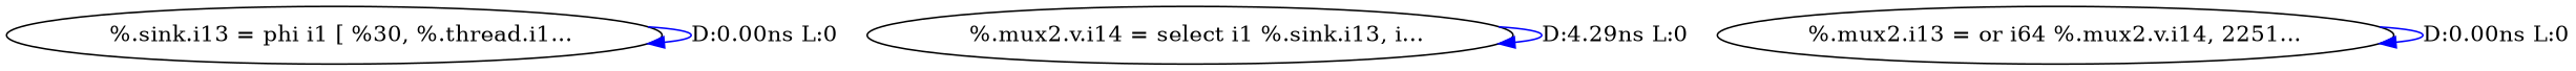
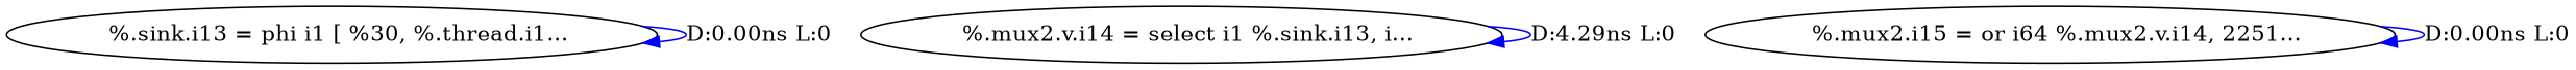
  digraph {
    edge [color=blue]
    n1 [label="  %.sink.i13 = phi i1 [ %30, %.thread.i1..."]
    n2 [label="  %.mux2.v.i14 = select i1 %.sink.i13, i..."]
-   n3 [label="%.mux2.i13 = or i64 %.mux2.v.i14, 2251..."]
+   n3 [label="  %.mux2.i15 = or i64 %.mux2.v.i14, 2251..."]
    n1 -> n1 [label="D:0.00ns L:0"]
    n2 -> n2 [label="D:4.29ns L:0"]
    n3 -> n3 [label="D:0.00ns L:0"]
  }
